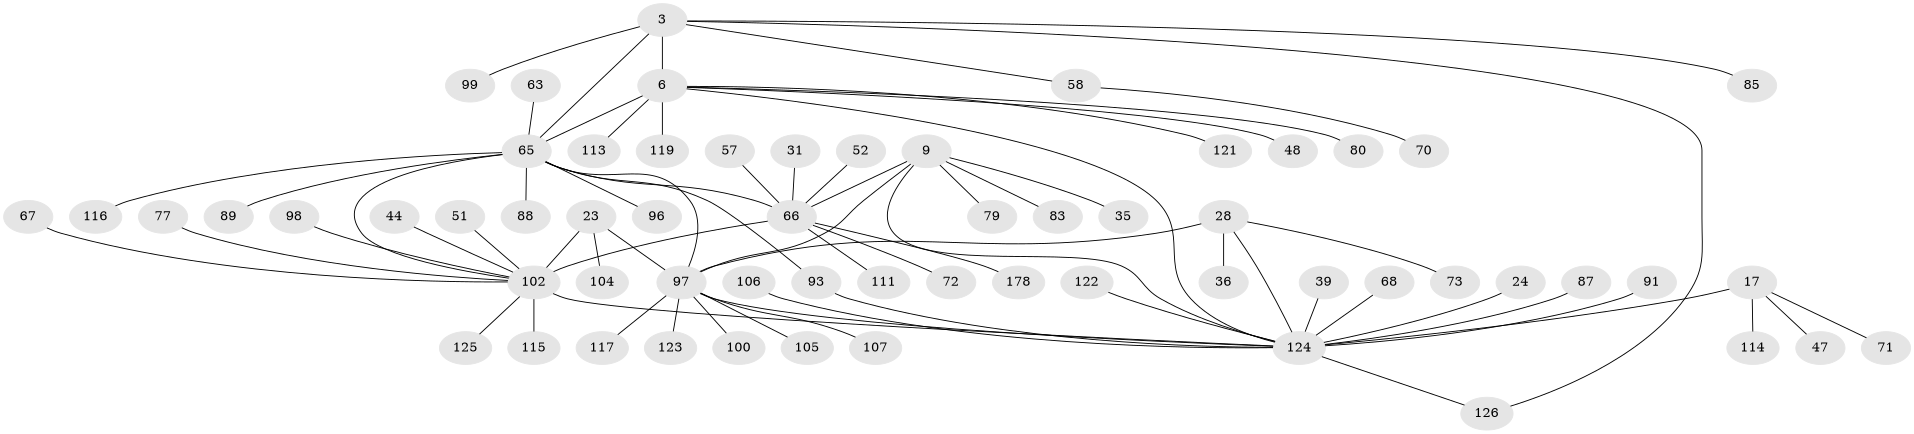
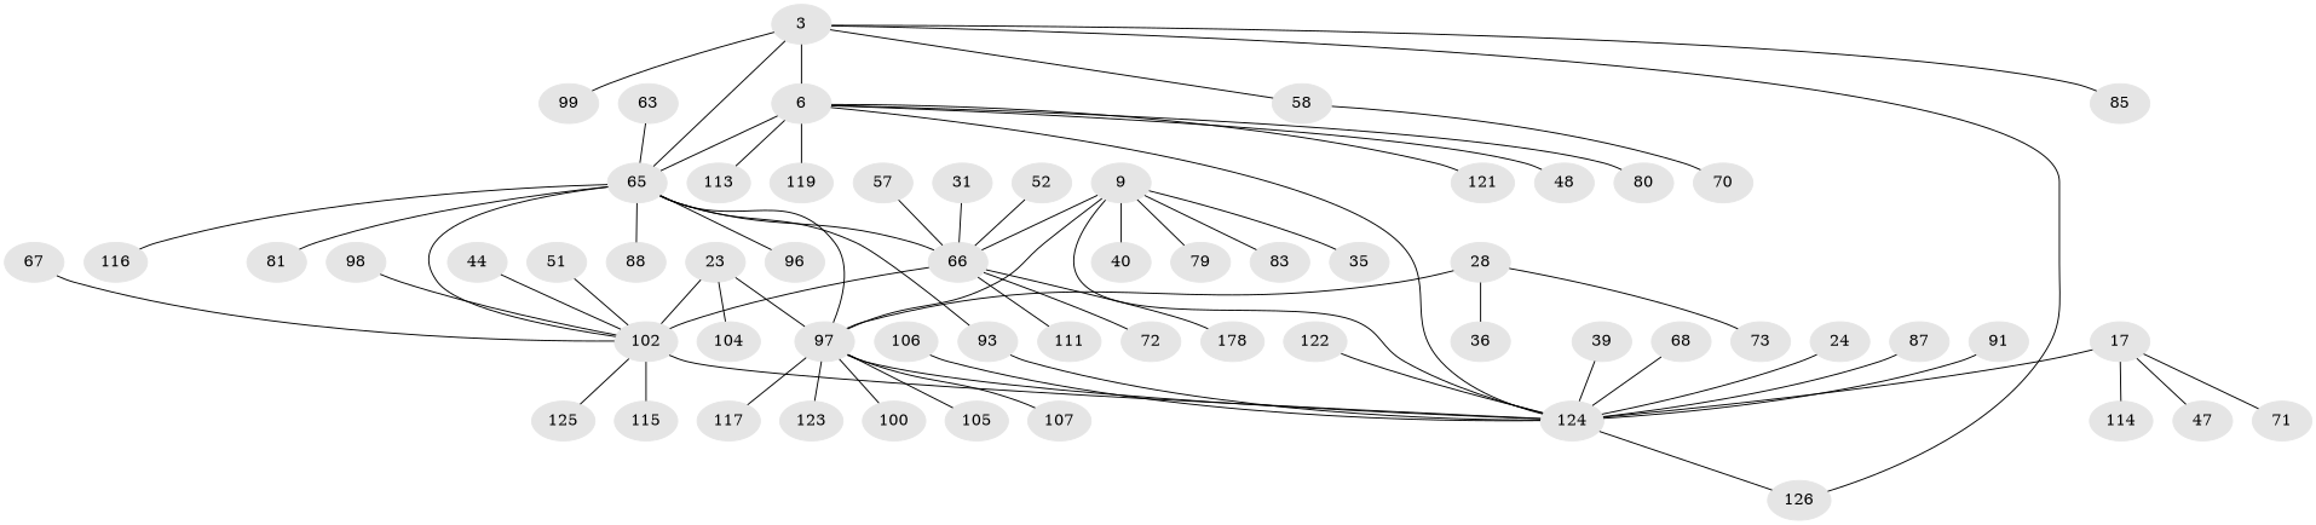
  graph {
    node [color=gray90 style=filled]
    3 [super="+1"]
    6 [super="+2"]
    58
    65 [super="+5+42+45+54"]
    85
    99
    126
    48
    80
    113
    119
    121
    124 [super="+120+112"]
    70 [super="+34"]
    66 [super="+12"]
    97 [super="+94+95"]
    102 [super="+64+75+24"]
-   81 [label=89]
+   81
    88
    93
    96
    116
    9 [super="+8"]
    35
+   40
    79 [super="+61"]
    83
    72
    n29 [label=178]
    111
    100
    105
    107
    117
    123
    17 [super="+15"]
    47
    71
    114
    23 [super="+22"]
    104
    115
    125 [super="+110+118"]
    28 [super="+25"]
    36
    73
    31
    39
    44
    51
    52
    57
    63
    67
    68
-   77
    n57 [label=24]
    87
    91
    98
    106
    122
    3 -- 6 [weight=4]
    3 -- 58
    3 -- 65 [weight=4]
    3 -- 85
    3 -- 99
    3 -- 126
    6 -- 65 [weight=4]
    6 -- 48
    6 -- 80
    6 -- 113
    6 -- 119
    6 -- 121
    6 -- 124 [weight=4]
    58 -- 70
    65 -- 66
    65 -- 97
    65 -- 102 [weight=3]
    65 -- 81
    65 -- 88
    65 -- 93
    65 -- 96
    65 -- 116
    124 -- 126
    66 -- 102
    66 -- 72
    66 -- n29
    66 -- 111
    97 -- 124 [weight=3]
    97 -- 100
    97 -- 105
    97 -- 107
    97 -- 117
    97 -- 123
    102 -- 124
    102 -- 115
    102 -- 125
    93 -- 124
    9 -- 124 [weight=2]
    9 -- 66 [weight=8]
    9 -- 97
    9 -- 35
+   9 -- 40
    9 -- 79
    9 -- 83
    17 -- 124 [weight=8]
    17 -- 47
    17 -- 71
    17 -- 114
    23 -- 97
    23 -- 102 [weight=8]
    23 -- 104
-   28 -- 124
    28 -- 97 [weight=8]
    28 -- 36
    28 -- 73
    31 -- 66
    39 -- 124
    44 -- 102
    51 -- 102
    52 -- 66
    57 -- 66
    63 -- 65
    67 -- 102
    68 -- 124
-   77 -- 102
    n57 -- 124
    87 -- 124
    91 -- 124
    98 -- 102
    106 -- 124
    122 -- 124
  }
